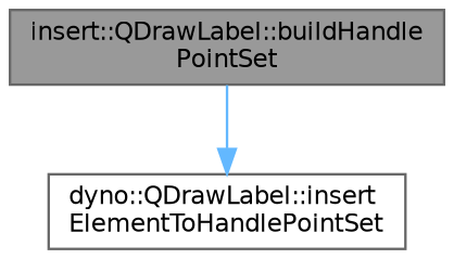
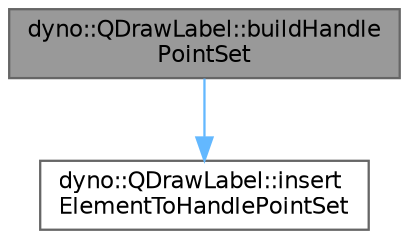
  digraph {
    rankdir=TB
    node [fontname=Helvetica fontsize=10 shape=box style=filled]
-   n1 [color=gray40 fillcolor=grey60 fontcolor=black height=0.2 label="insert::QDrawLabel::buildHandle\lPointSet" width=0.4]
+   n1 [color=gray40 fillcolor=grey60 fontcolor=black height=0.2 label="dyno::QDrawLabel::buildHandle\lPointSet" width=0.4]
    n2 [color=grey40 fillcolor=white height=0.2 label="dyno::QDrawLabel::insert\lElementToHandlePointSet" width=0.4]
    n1 -> n2 [color=steelblue1 fontname=Helvetica fontsize=10 labelfontname=Helvetica labelfontsize=10 style=solid]
  }
